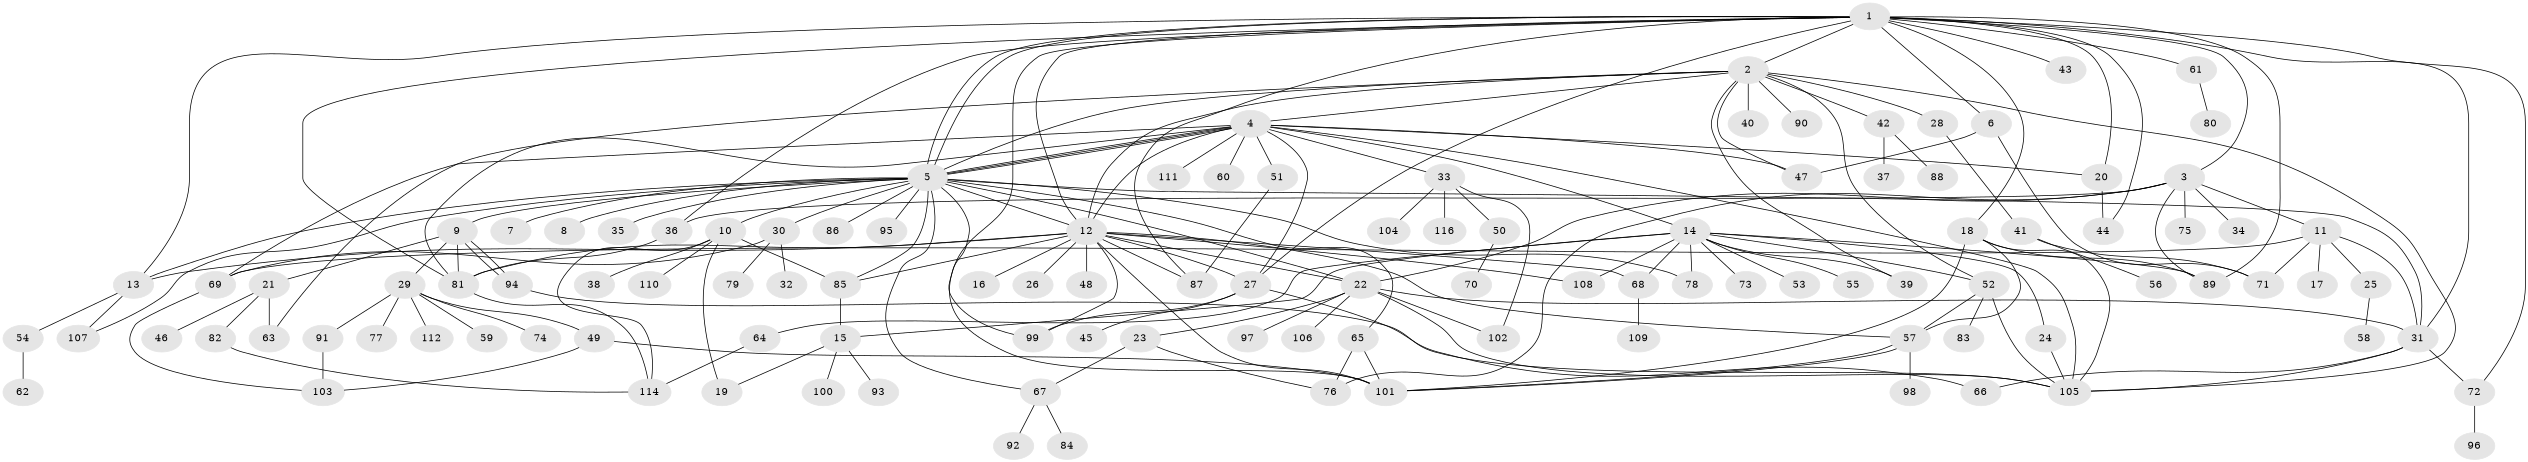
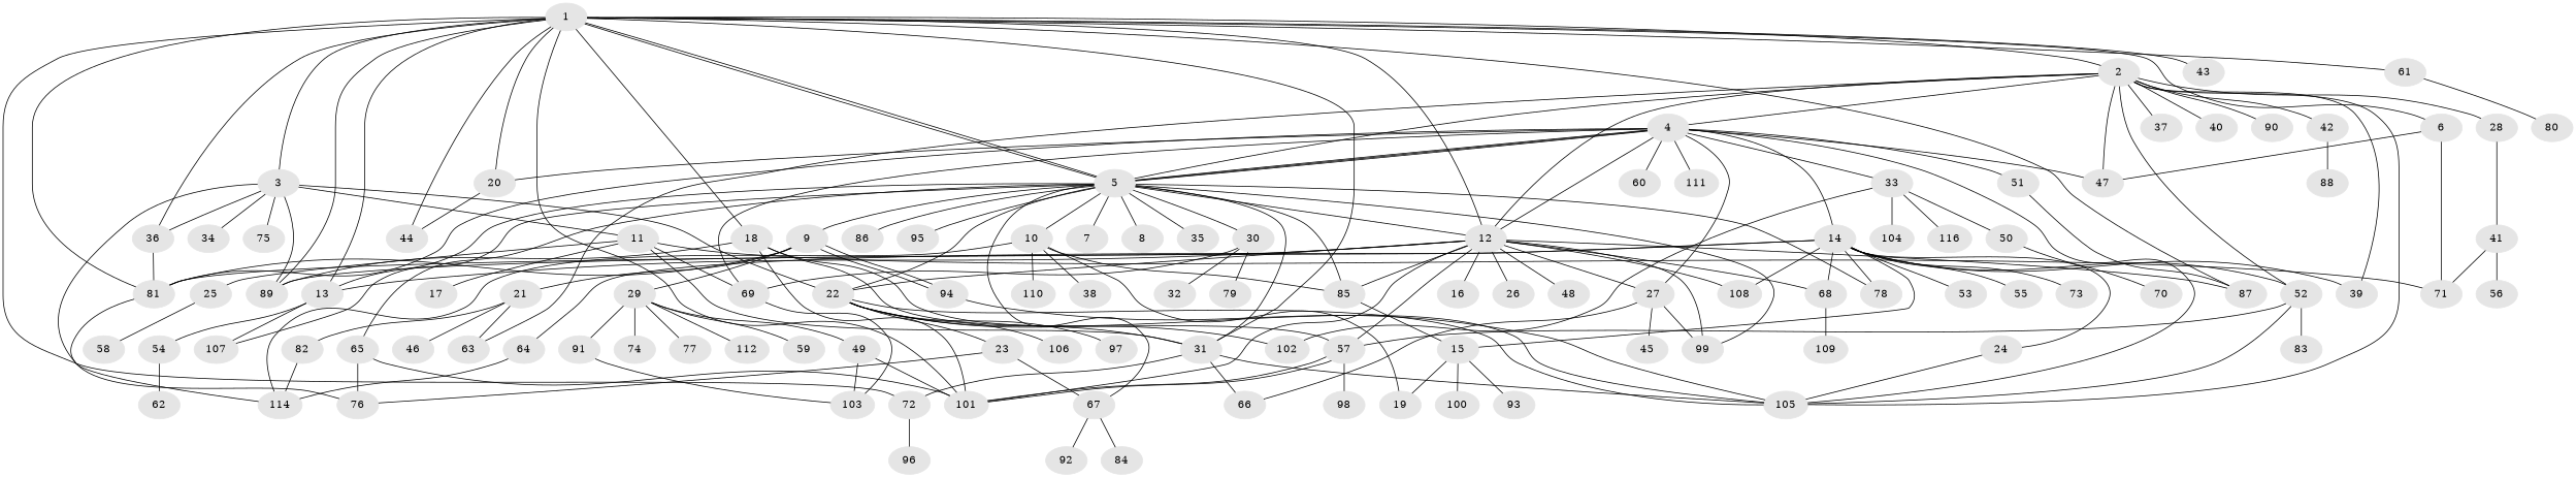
  graph {
    node [color=gray90 style=filled]
    1
    2
    3
    5
    6
    12
    13
    18
    20
    27
    31
    36
    43
    44
    61
    72
    81
    87
    89
    101
    4
    28
    37
    39
    40
    42
    47
    52
    63
    90
    105
    11
    22
    34
    75
    76
    7
    8
    9
    10
    30
    35
    65
    67
    78
    85
    86
    95
    99
    107
    71
    16
    26
    48
    57
    68
    108
    54
    45
    66
    80
    96
    114
    14
    33
    51
    60
    69
    111
    41
    88
    83
    17
    25
    23
    97
    102
    106
    15
    24
    53
    55
    64
    73
    50
    104
    n87 [label=116]
    103
    21
    29
    94
    19
    38
    110
    93
    100
    32
    79
    84
    92
    46
    82
    49
    59
    74
    77
    91
    112
    58
    98
    109
    62
    56
    70
    1 -- 2
    1 -- 3
    1 -- 5
    1 -- 5
    1 -- 6
    1 -- 12
    1 -- 13
    1 -- 18
    1 -- 20
-   1 -- 27
    1 -- 31
    1 -- 36
    1 -- 43
    1 -- 44
    1 -- 61
    1 -- 72
    1 -- 81
    1 -- 87
    1 -- 89
    1 -- 101
    2 -- 5
    2 -- 12
    2 -- 4
    2 -- 28
-   42 -- 37
+   2 -- 37
    2 -- 39
    2 -- 40
    2 -- 42
    2 -- 47
    2 -- 52
    2 -- 63
    2 -- 90
    2 -- 105
    3 -- 36
    3 -- 89
    3 -- 11
    3 -- 22
    3 -- 34
    3 -- 75
    3 -- 76
    5 -- 12
    5 -- 13
    5 -- 31
    5 -- 22
    5 -- 7
    5 -- 8
    5 -- 9
    5 -- 10
    5 -- 30
    5 -- 35
    5 -- 65
    5 -- 67
    5 -- 78
    5 -- 85
    5 -- 86
    5 -- 95
    5 -- 99
    5 -- 107
    6 -- 47
    6 -- 71
    12 -- 13
    12 -- 27
    12 -- 81
    12 -- 87
    12 -- 101
    12 -- 22
    12 -- 85
    12 -- 99
    12 -- 16
    12 -- 26
    12 -- 48
    12 -- 57
    12 -- 68
    12 -- 108
    13 -- 107
    13 -- 54
    18 -- 89
    18 -- 101
    18 -- 105
    18 -- 57
    20 -- 44
    27 -- 99
    27 -- 45
    27 -- 66
    31 -- 72
    31 -- 105
    31 -- 66
    36 -- 81
    61 -- 80
    72 -- 96
    81 -- 114
    4 -- 5
    4 -- 5
    4 -- 5
    4 -- 12
    4 -- 20
    4 -- 27
    4 -- 81
    4 -- 47
    4 -- 105
    4 -- 14
    4 -- 33
    4 -- 51
    4 -- 60
    4 -- 69
    4 -- 111
    28 -- 41
    42 -- 88
    52 -- 105
    52 -- 57
    52 -- 83
    11 -- 31
    11 -- 71
    11 -- 69
    11 -- 17
    11 -- 25
    22 -- 31
    22 -- 105
    22 -- 23
    22 -- 97
    22 -- 102
    22 -- 106
    9 -- 81
    9 -- 21
    9 -- 29
    9 -- 94
    9 -- 94
    10 -- 85
    10 -- 114
    10 -- 19
    10 -- 38
    10 -- 110
    30 -- 69
    30 -- 32
    30 -- 79
    65 -- 101
    65 -- 76
    67 -- 84
    67 -- 92
    85 -- 15
    57 -- 101
    57 -- 101
    57 -- 98
    68 -- 109
    54 -- 62
    14 -- 89
    14 -- 39
    14 -- 52
    14 -- 78
    14 -- 68
    14 -- 108
    14 -- 15
    14 -- 24
    14 -- 53
    14 -- 55
    14 -- 64
    14 -- 73
    33 -- 102
    33 -- 50
    33 -- 104
    33 -- n87
    51 -- 87
    69 -- 103
    41 -- 71
    41 -- 56
    25 -- 58
    23 -- 76
    23 -- 67
    15 -- 19
    15 -- 93
    15 -- 100
    24 -- 105
    64 -- 114
    50 -- 70
    21 -- 63
    21 -- 46
    21 -- 82
    29 -- 49
    29 -- 59
    29 -- 74
    29 -- 77
    29 -- 91
    29 -- 112
    94 -- 105
    82 -- 114
    49 -- 101
    49 -- 103
    91 -- 103
  }
